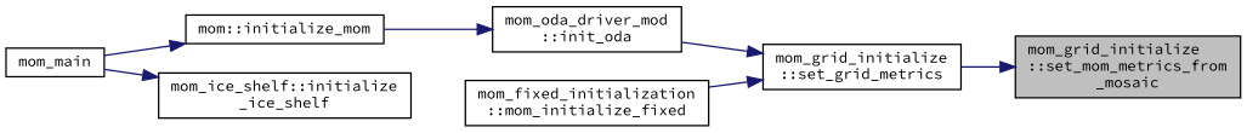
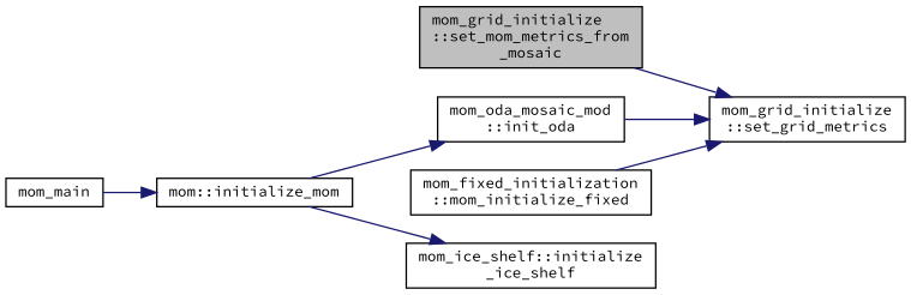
  digraph {
    fontname="Source Code Pro"
    rankdir=RL
    node [color=black fillcolor=white fontname="Source Code Pro" fontsize=10 shape=record style=filled]
    edge [color=midnightblue dir=back fontname="Source Code Pro" fontsize=10 labelfontname=Helvetica labelfontsize=10 style=solid]
    n1 [fillcolor=grey75 fontcolor=black height=0.2 label="mom_grid_initialize\l::set_mom_metrics_from\l_mosaic" width=0.4]
    n2 [height=0.2 label="mom_grid_initialize\l::set_grid_metrics" width=0.4]
-   n3 [height=0.2 label="mom_oda_driver_mod\l::init_oda" width=0.4]
+   n3 [height=0.2 label="mom_oda_mosaic_mod\l::init_oda" width=0.4]
    n4 [height=0.2 label="mom_fixed_initialization\l::mom_initialize_fixed" width=0.4]
    n5 [height=0.2 label="mom::initialize_mom" width=0.4]
    n6 [height=0.2 label="mom_ice_shelf::initialize\l_ice_shelf" width=0.4]
    n7 [height=0.2 label=mom_main width=0.4]
-   n1 -> n2
+   n2 -> n1
    n2 -> n3
    n2 -> n4
    n3 -> n5
    n5 -> n7
-   n6 -> n7
+   n6 -> n5
  }
